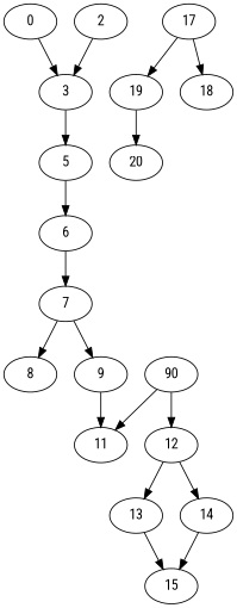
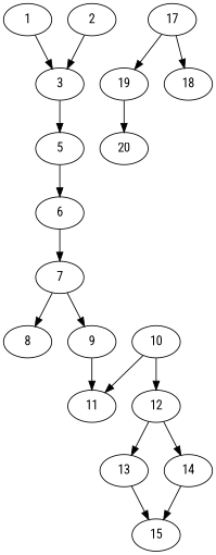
  digraph {
    fontname="Roboto Condensed"
    node [alpha=0.03 fontname="Roboto Condensed"]
    edge [fontname="Roboto Condensed"]
-   1 [alpha=0.08 expect_size=11118592 label=0]
+   1 [alpha=0.08 expect_size=11118592]
    3 [alpha=0.07 expect_size=34856960]
    5 [alpha=0.10 expect_size=41431040]
    6 [expect_size=48670720]
    2 [alpha=0.12 expect_size=41698304]
    7 [expect_size=34569216]
    8 [alpha=0.17 expect_size=36981760]
    9 [alpha=0.11 expect_size=49266688]
    11 [expect_size=16832512]
-   10 [expect_size=8301568 label=90]
+   10 [expect_size=8301568]
    12 [alpha=0.16 expect_size=36773888]
    13 [alpha=0.18 expect_size=18100224]
    14 [alpha=0.20 expect_size=34946048]
    15 [alpha=0.13 expect_size=28819456]
    17 [alpha=0.17 expect_size=13433856]
    19 [alpha=0.02 expect_size=13493248]
    18 [alpha=0.11 expect_size=20875264]
    20 [alpha=0.08 expect_size=40046592]
    1 -> 3
    3 -> 5
    5 -> 6
    6 -> 7
    2 -> 3
    7 -> 8
    7 -> 9
    9 -> 11
    10 -> 11
    10 -> 12
    12 -> 13
    12 -> 14
    13 -> 15
    14 -> 15
    17 -> 19
    17 -> 18
    19 -> 20
  }
